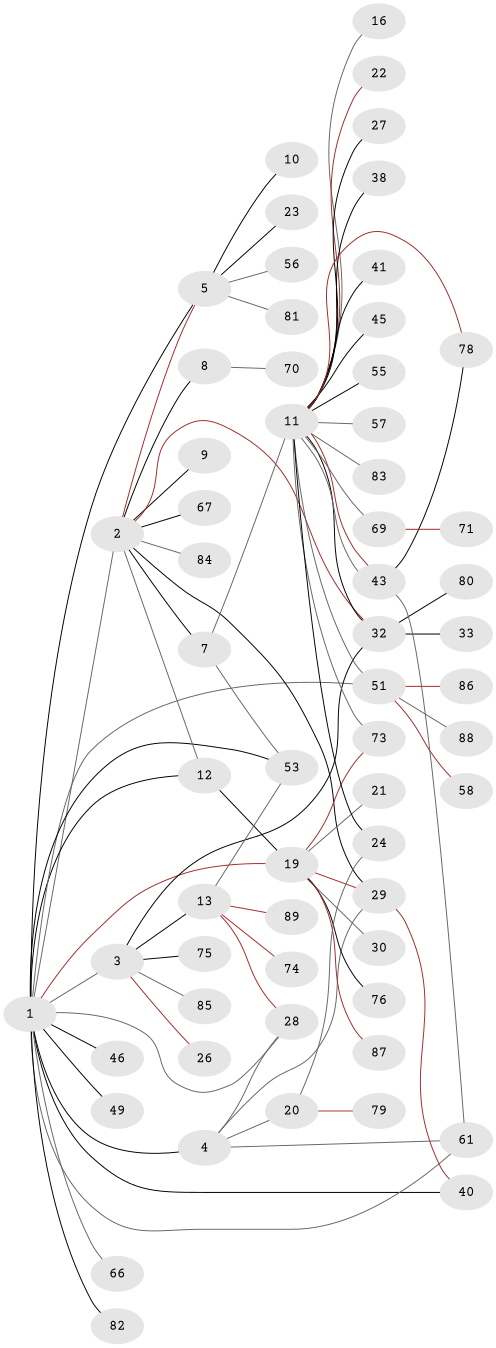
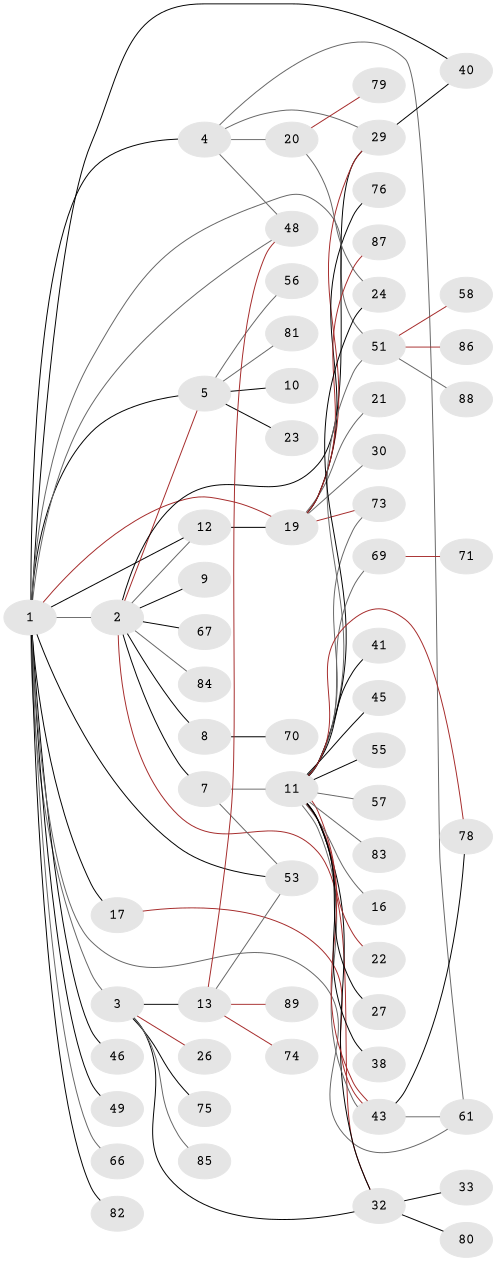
  graph {
    fontname="Courier Prime"
    rankdir=LR
    node [color=gray90 fontname="Courier Prime" style=filled]
    edge [color=black fontname="Courier Prime"]
    1 [super="+44"]
    2 [super="+68"]
    3 [super="+6"]
    4 [super="+50"]
    5 [super="+65"]
    n6 [label=12 super="+48"]
+   17
    19 [super="+31"]
-   28 [super="+77"]
+   28 [super="+77" label=48]
    40 [super="+72"]
    46
    49 [super="+59"]
    51 [super="+52"]
    53
    61
    66
    82
    7 [super="+63"]
    8 [super="+34"]
    9
    29 [super="+42"]
    32 [super="+35"]
    67
    84
    13 [super="+60"]
    26
    75
    85
    20 [super="+25"]
    10
    23
    56 [super="+69"]
    81
    74
    89
    43 [super="+62"]
    73
    21
    30 [super="+37"]
    76
    87
    58
    86
    88
    11 [super="+12"]
    70
    33
    80
    24
    79
    16
    22
    27
    38
    n55 [label=69 super="+54"]
    41 [super="+47"]
    45
    55
    57
    78
    83
    71
    1 -- 2 [color=gray40 weight=2]
    1 -- 3 [color=gray40]
    1 -- 4
    1 -- 5
    1 -- n6
+   1 -- 17
    1 -- 19 [color=brown]
    1 -- 28 [color=gray40 weight=2]
    1 -- 40
    1 -- 46
    1 -- 49
    1 -- 51 [color=gray40]
    1 -- 53
    1 -- 61 [color=gray40]
    1 -- 66 [color=gray40]
    1 -- 82
    2 -- 5 [color=brown]
    2 -- n6 [color=gray40]
    2 -- 7
    2 -- 8
    2 -- 9 [weight=2]
    2 -- 29
    2 -- 32 [color=brown]
    2 -- 67
    2 -- 84 [color=gray40]
    3 -- 32
    3 -- 13
    3 -- 26 [color=brown]
    3 -- 75
    3 -- 85 [color=gray40]
    4 -- 28 [color=gray40]
    4 -- 61 [color=gray40]
    4 -- 29 [color=gray40]
    4 -- 20 [color=gray40]
    5 -- 10
    5 -- 23
    5 -- 56 [color=gray40]
    5 -- 81 [color=gray40]
    n6 -- 19
+   17 -- 43 [color=brown]
    19 -- 29 [color=brown]
    19 -- 73 [color=brown]
    19 -- 21 [color=gray40]
    19 -- 30 [color=gray40]
    19 -- 76
    19 -- 87 [color=brown]
    51 -- 58 [color=brown]
    51 -- 86 [color=brown]
    51 -- 88 [color=gray40]
    7 -- 53 [color=gray40]
    7 -- 11 [color=gray40]
-   8 -- 70 [color=gray40]
-   29 -- 40 [color=brown]
+   8 -- 70
+   29 -- 40
    32 -- 33
    32 -- 80
    13 -- 28 [color=brown]
    13 -- 53 [color=gray40]
    13 -- 74 [color=brown]
    13 -- 89 [color=brown]
    20 -- 24 [color=gray40]
    20 -- 79 [color=brown]
    43 -- 61 [color=gray40]
    43 -- 78
    11 -- 51 [color=gray40]
    11 -- 32
    11 -- 43 [color=gray40]
    11 -- 43 [color=brown]
    11 -- 73 [color=gray40]
    11 -- 24
    11 -- 16 [color=gray40]
    11 -- 22 [color=brown]
    11 -- 27
    11 -- 38
    11 -- n55 [color=gray40]
    11 -- 41
    11 -- 45
    11 -- 55
    11 -- 57 [color=gray40]
    11 -- 78 [color=brown]
    11 -- 83 [color=gray40]
    n55 -- 71 [color=brown]
  }
